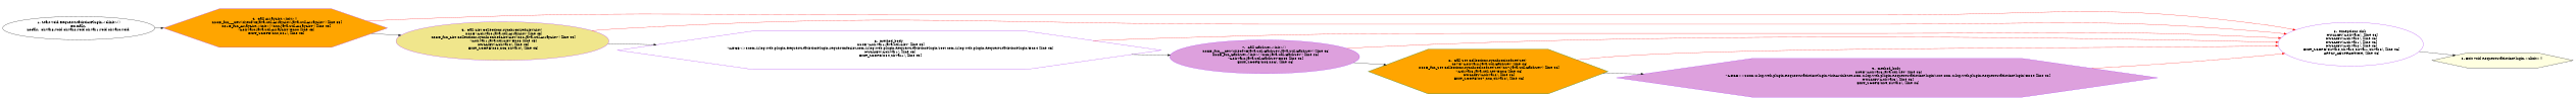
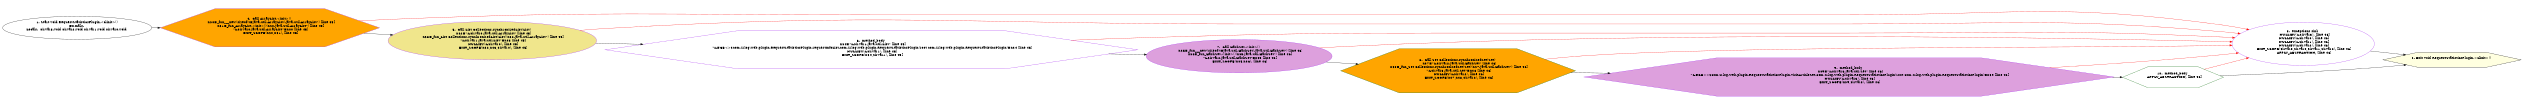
  digraph {
    rankdir=LR
    node [color=purple style=filled fillcolor=white shape=hexagon]
    n1 [color=black label="1: Start void RequestStatisticsPlugin.<clinit>()\nFormals: \nLocals:  $irvar3:void $irvar2:void $irvar1:void $irvar0:void \n  " shape=ellipse]
    n2 [label="4:  Call ArrayList.<init>() \n   n$0=_fun___new(sizeof(t=java.util.ArrayList):java.util.ArrayList*) [line 45]\n  n$1=_fun_ArrayList.<init>()(n$0:java.util.ArrayList*) [line 45]\n  *&$irvar0:java.util.ArrayList*=n$0 [line 45]\n  EXIT_SCOPE(n$0,n$1); [line 45]\n " fillcolor=orange]
    n3 [label="3:  exceptions sink \n   NULLIFY(&$irvar3); [line 46]\n  NULLIFY(&$irvar0); [line 46]\n  NULLIFY(&$irvar1); [line 46]\n  NULLIFY(&$irvar2); [line 46]\n  EXIT_SCOPE($irvar3,$irvar0,$irvar1,$irvar2); [line 46]\n  APPLY_ABSTRACTION; [line 46]\n " shape=ellipse]
    n4 [label="5:  Call List Collections.synchronizedList(List) \n   n$2=*&$irvar0:java.util.ArrayList* [line 45]\n  n$3=_fun_List Collections.synchronizedList(List)(n$2:java.util.ArrayList*) [line 45]\n  *&$irvar1:java.util.List*=n$3 [line 45]\n  NULLIFY(&$irvar0); [line 45]\n  EXIT_SCOPE(n$2,n$3,$irvar0); [line 45]\n " shape=ellipse fillcolor=khaki]
    n5 [color=black label="2: Exit void RequestStatisticsPlugin.<clinit>() \n  " fillcolor=lightyellow]
    n6 [label="6:  method_body \n   n$4=*&$irvar1:java.util.List* [line 45]\n  *&#GB<>$com.zrlog.web.plugin.RequestStatisticsPlugin.requestInfoList:com.zrlog.web.plugin.RequestStatisticsPlugin(root com.zrlog.web.plugin.RequestStatisticsPlugin)=n$4 [line 45]\n  NULLIFY(&$irvar1); [line 45]\n  EXIT_SCOPE(n$4,$irvar1); [line 45]\n "]
    n7 [label="7:  Call HashSet.<init>() \n   n$5=_fun___new(sizeof(t=java.util.HashSet):java.util.HashSet*) [line 46]\n  n$6=_fun_HashSet.<init>()(n$5:java.util.HashSet*) [line 46]\n  *&$irvar2:java.util.HashSet*=n$5 [line 46]\n  EXIT_SCOPE(n$5,n$6); [line 46]\n " shape=ellipse fillcolor=plum]
    n8 [label="8:  Call Set Collections.synchronizedSet(Set) \n   n$7=*&$irvar2:java.util.HashSet* [line 46]\n  n$8=_fun_Set Collections.synchronizedSet(Set)(n$7:java.util.HashSet*) [line 46]\n  *&$irvar3:java.util.Set*=n$8 [line 46]\n  NULLIFY(&$irvar2); [line 46]\n  EXIT_SCOPE(n$7,n$8,$irvar2); [line 46]\n " fillcolor=orange color=darkgreen]
    n9 [label="9:  method_body \n   n$9=*&$irvar3:java.util.Set* [line 46]\n  *&#GB<>$com.zrlog.web.plugin.RequestStatisticsPlugin.visitArticleSet:com.zrlog.web.plugin.RequestStatisticsPlugin(root com.zrlog.web.plugin.RequestStatisticsPlugin)=n$9 [line 46]\n  NULLIFY(&$irvar3); [line 46]\n  EXIT_SCOPE(n$9,$irvar3); [line 46]\n " fillcolor=plum]
+   n10 [label="10:  method_body \n   APPLY_ABSTRACTION; [line 46]\n " color=darkgreen]
    n1 -> n2
    n2 -> n3 [color=red]
    n2 -> n4
    n3 -> n5
    n4 -> n3 [color=red]
    n4 -> n6
    n6 -> n3 [color=red]
    n6 -> n7
    n7 -> n3 [color=red]
    n7 -> n8
    n8 -> n3 [color=red]
    n8 -> n9
    n9 -> n3 [color=red]
+   n9 -> n10
+   n10 -> n3 [color=red]
+   n10 -> n5
  }
